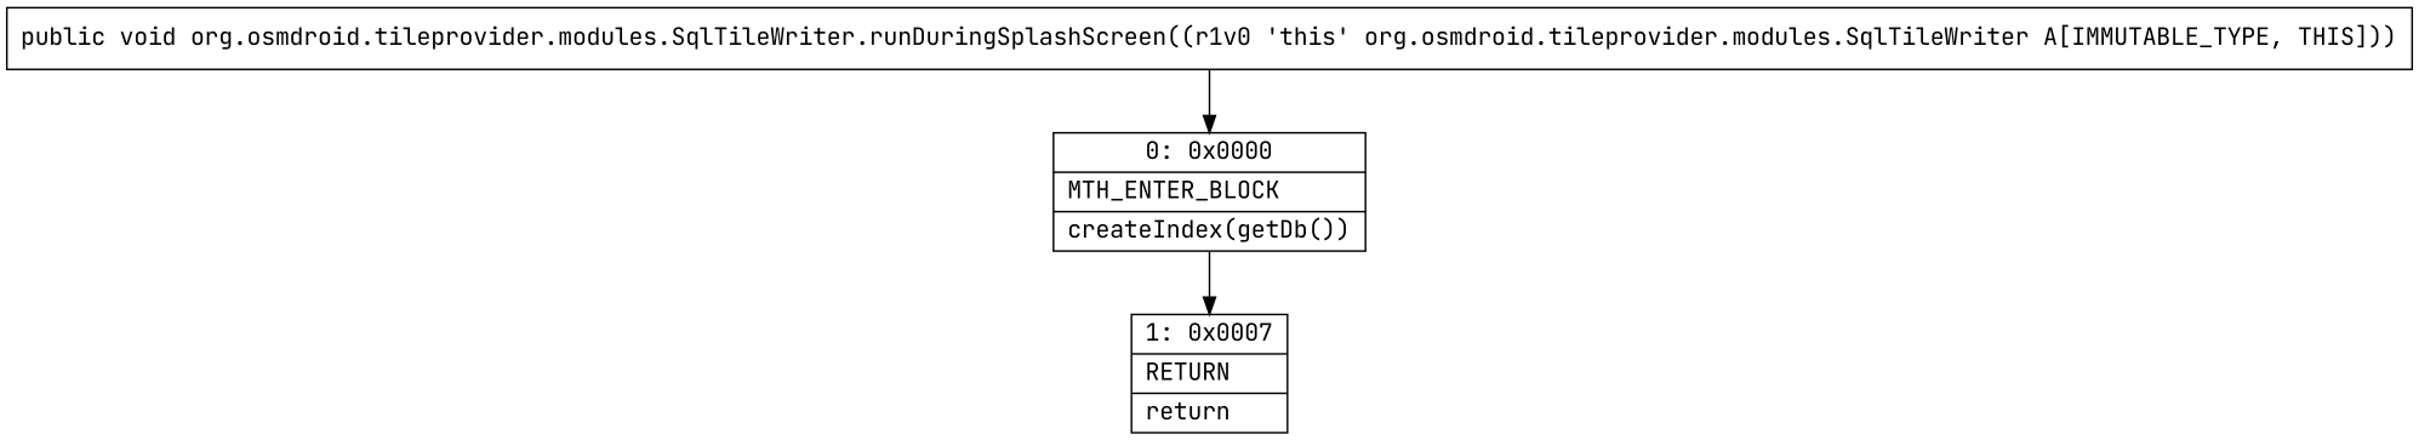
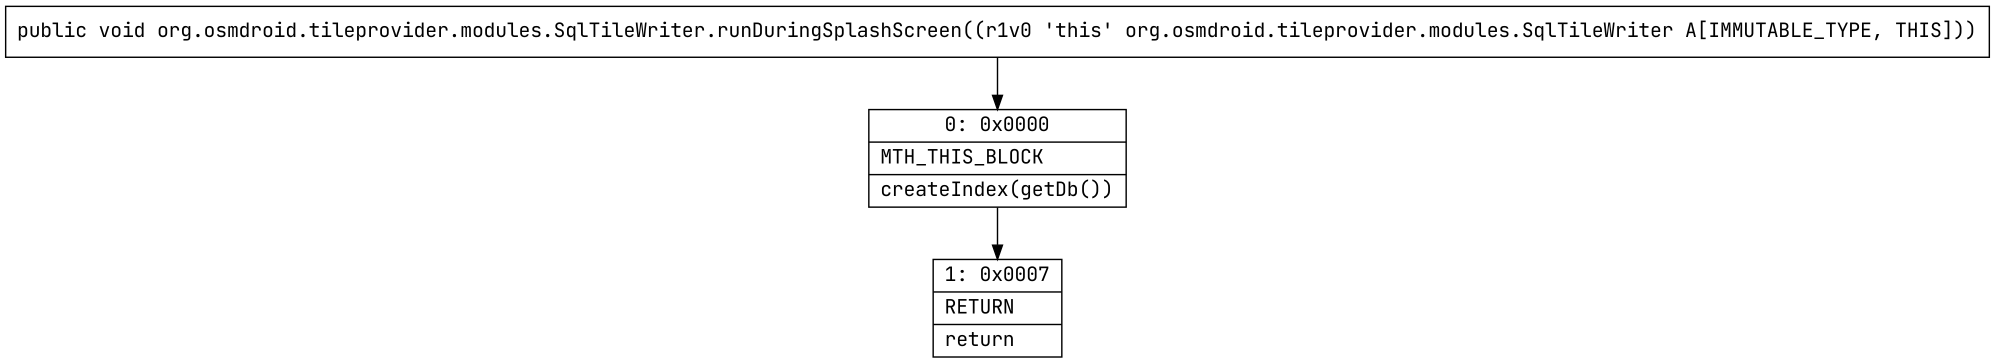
  digraph {
    fontname="JetBrains Mono"
    node [shape=record fontname="JetBrains Mono"]
    edge [fontname="JetBrains Mono"]
-   n1 [label="{0\:\ 0x0000|MTH_ENTER_BLOCK\l|createIndex(getDb())\l}"]
+   n1 [label="{0\:\ 0x0000|MTH_THIS_BLOCK\l|createIndex(getDb())\l}"]
    n2 [label="{1\:\ 0x0007|RETURN\l|return\l}"]
    n3 [label="{public void org.osmdroid.tileprovider.modules.SqlTileWriter.runDuringSplashScreen((r1v0 'this' org.osmdroid.tileprovider.modules.SqlTileWriter A[IMMUTABLE_TYPE, THIS])) }"]
    n1 -> n2
    n3 -> n1
  }
